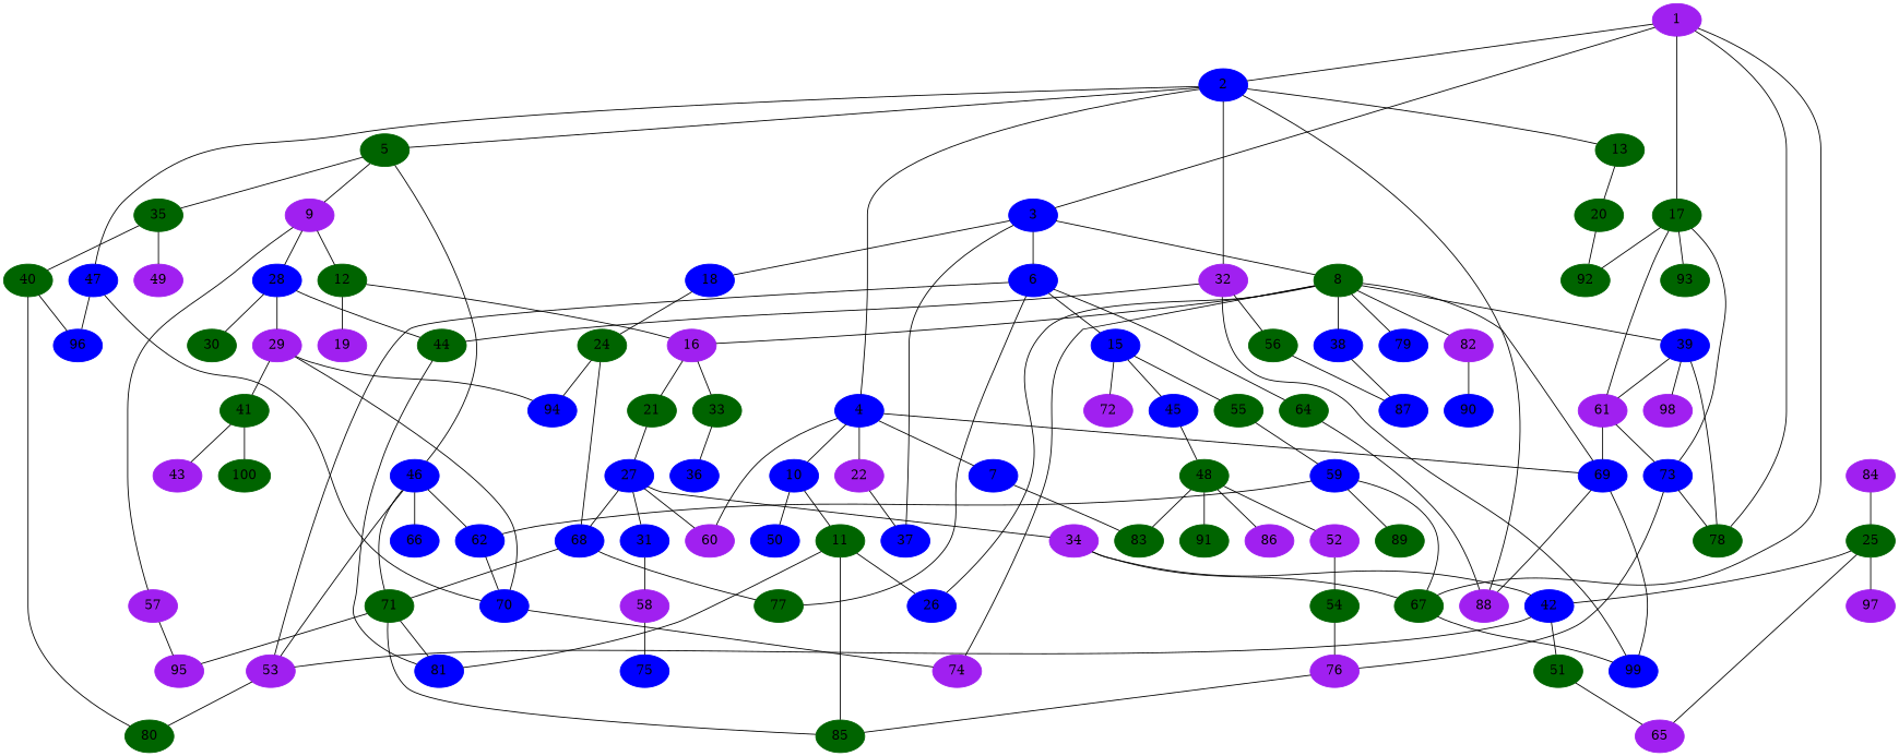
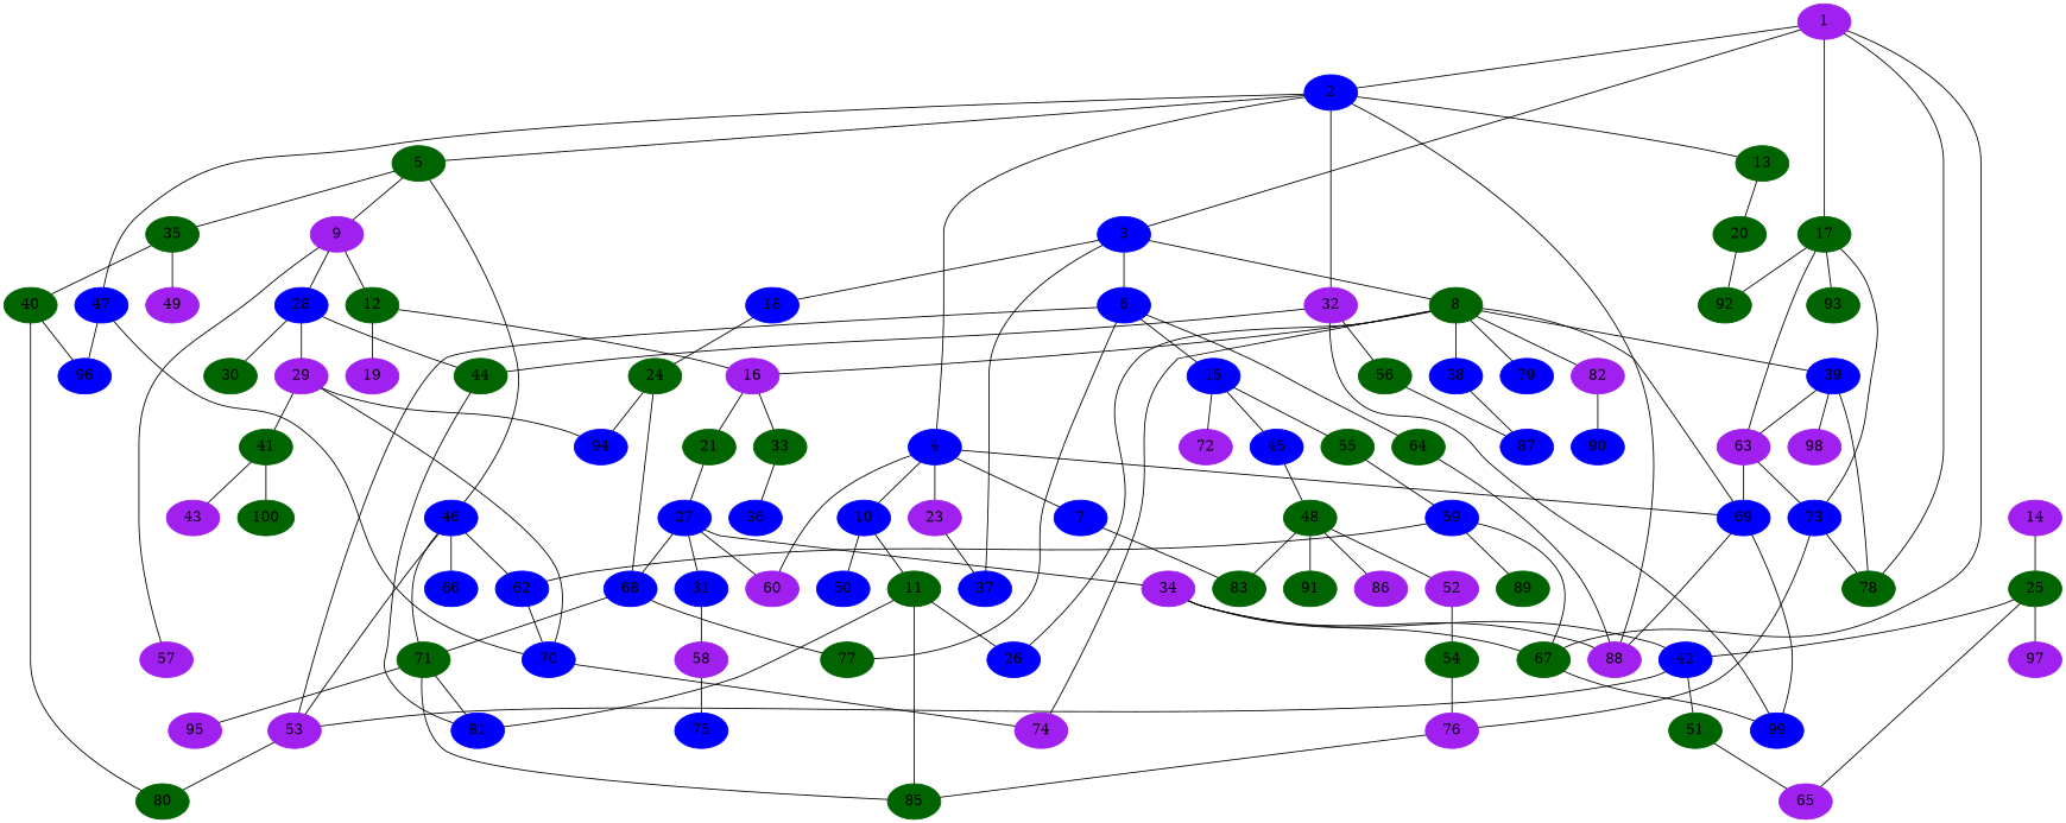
  graph {
    node [color=blue style=filled]
    1 [color=purple]
    2
    3
    17 [color=darkgreen]
    67 [color=darkgreen]
    78 [color=darkgreen]
    4
    5 [color=darkgreen]
    13 [color=darkgreen]
    32 [color=purple]
    47
    88 [color=purple]
    6
    8 [color=darkgreen]
    18
    37
-   14 [color=purple label=84]
+   14 [color=purple]
    25 [color=darkgreen]
-   61 [color=purple]
+   61 [color=purple label=63]
    73
    92 [color=darkgreen]
    93 [color=darkgreen]
    99
    7
    10
-   23 [color=purple label=22]
+   23 [color=purple]
    60 [color=purple]
    69
    9 [color=purple]
    35 [color=darkgreen]
    46
    20 [color=darkgreen]
    44 [color=darkgreen]
    56 [color=darkgreen]
    70
    96
    15
    53 [color=purple]
    64 [color=darkgreen]
    77 [color=darkgreen]
    16 [color=purple]
    26
    38
    39
    74 [color=purple]
    79
    82 [color=purple]
    24 [color=darkgreen]
    83 [color=darkgreen]
    11 [color=darkgreen]
    50
    12 [color=darkgreen]
    28
    57 [color=purple]
    40 [color=darkgreen]
    49 [color=purple]
    62
    66
    71 [color=darkgreen]
    45
    55 [color=darkgreen]
    72 [color=purple]
    80 [color=darkgreen]
    21 [color=darkgreen]
    33 [color=darkgreen]
    87
    98 [color=purple]
    90
    19 [color=purple]
    29 [color=purple]
    30 [color=darkgreen]
    81
    85 [color=darkgreen]
    42
    65 [color=purple]
    97 [color=purple]
    48 [color=darkgreen]
    59
    27
    36
    76 [color=purple]
    68
    94
    95 [color=purple]
    31
    34 [color=purple]
    86 [color=purple]
    51 [color=darkgreen]
    58 [color=purple]
    41 [color=darkgreen]
    43 [color=purple]
    100 [color=darkgreen]
    75
    52 [color=purple]
    91 [color=darkgreen]
    54 [color=darkgreen]
    89 [color=darkgreen]
    1 -- 2
    1 -- 3
    1 -- 17
    1 -- 67
    1 -- 78
    2 -- 4
    2 -- 5
    2 -- 13
    2 -- 32
    2 -- 47
    2 -- 88
    3 -- 6
    3 -- 8
    3 -- 18
    3 -- 37
    17 -- 61
    17 -- 73
    17 -- 92
    17 -- 93
    67 -- 99
    4 -- 7
    4 -- 10
    4 -- 23
    4 -- 60
    4 -- 69
    5 -- 9
    5 -- 35
    5 -- 46
    13 -- 20
    32 -- 99
    32 -- 44
    32 -- 56
    47 -- 70
    47 -- 96
    6 -- 15
    6 -- 53
    6 -- 64
    6 -- 77
    8 -- 69
    8 -- 16
    8 -- 26
    8 -- 38
    8 -- 39
    8 -- 74
    8 -- 79
    8 -- 82
    18 -- 24
    14 -- 25
    25 -- 42
    25 -- 65
    25 -- 97
    61 -- 73
    61 -- 69
    73 -- 78
    73 -- 76
    7 -- 83
    10 -- 11
    10 -- 50
    23 -- 37
    69 -- 88
    69 -- 99
    9 -- 12
    9 -- 28
    9 -- 57
    35 -- 40
    35 -- 49
    46 -- 53
    46 -- 62
    46 -- 66
    46 -- 71
    20 -- 92
    44 -- 81
    56 -- 87
    70 -- 74
    15 -- 45
    15 -- 55
    15 -- 72
    53 -- 80
    64 -- 88
    16 -- 21
    16 -- 33
    38 -- 87
    39 -- 78
    39 -- 61
    39 -- 98
    82 -- 90
    24 -- 68
    24 -- 94
    11 -- 26
    11 -- 81
    11 -- 85
    12 -- 16
    12 -- 19
    28 -- 44
    28 -- 29
    28 -- 30
-   57 -- 95
    40 -- 96
    40 -- 80
    62 -- 70
    71 -- 81
    71 -- 85
    71 -- 95
    45 -- 48
    55 -- 59
    21 -- 27
    33 -- 36
    29 -- 70
    29 -- 94
    29 -- 41
    42 -- 53
    42 -- 51
    48 -- 83
    48 -- 86
    48 -- 52
    48 -- 91
    59 -- 67
    59 -- 62
    59 -- 89
    27 -- 60
    27 -- 68
    27 -- 31
    27 -- 34
    76 -- 85
    68 -- 77
    68 -- 71
    31 -- 58
    34 -- 67
+   34 -- 88
    34 -- 42
    51 -- 65
    58 -- 75
    41 -- 43
    41 -- 100
    52 -- 54
    54 -- 76
  }
